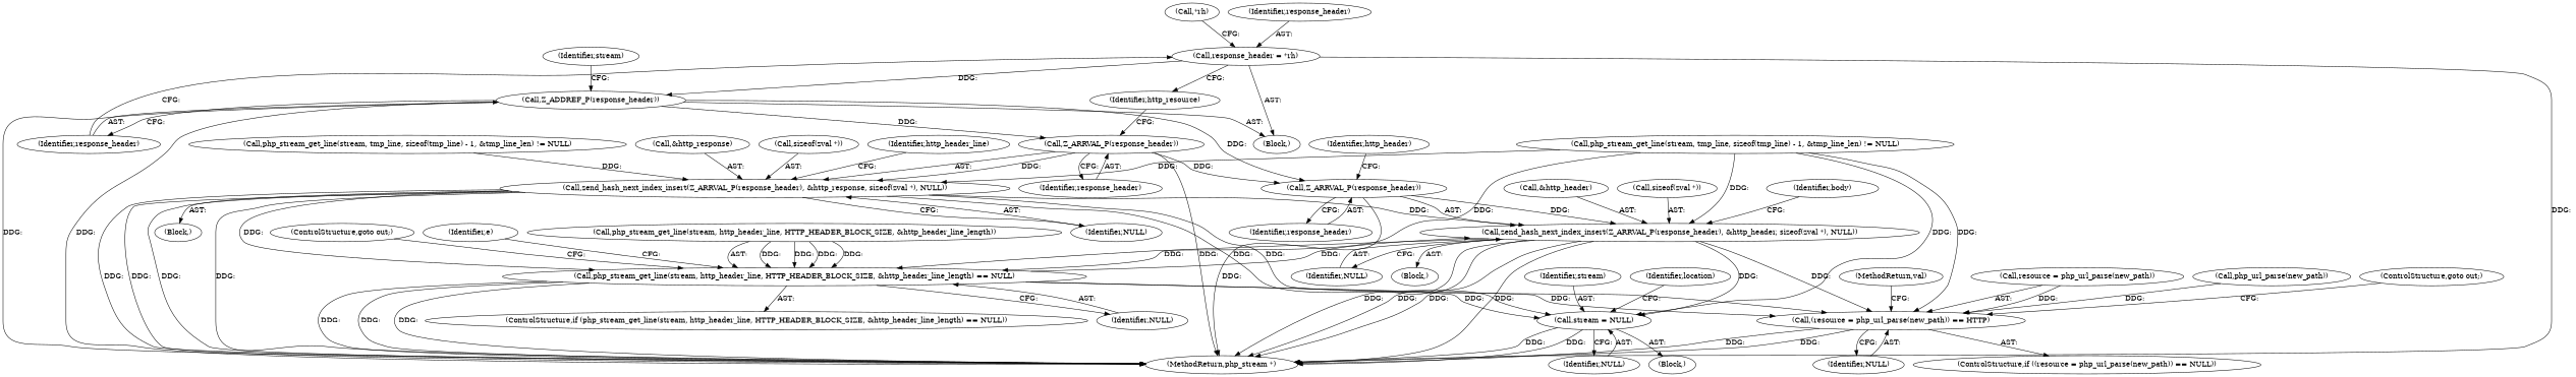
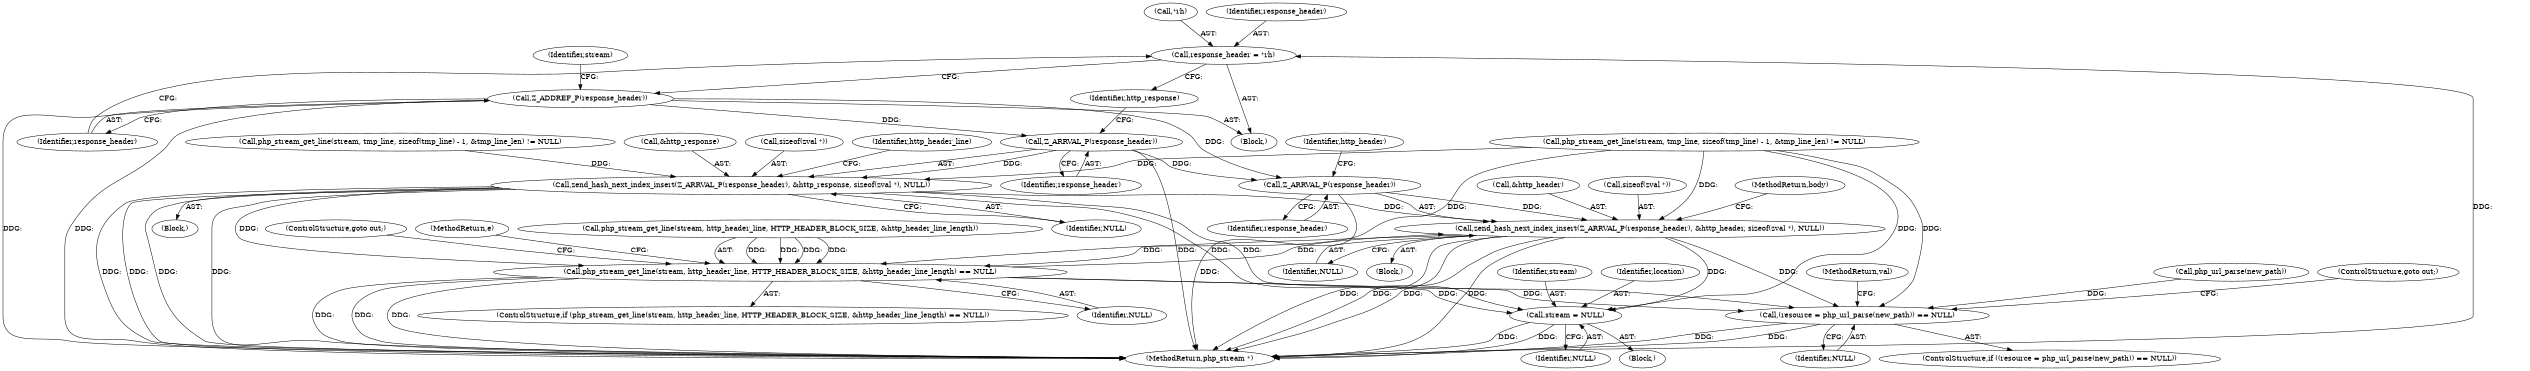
  digraph {
    n1 [label="(Call,response_header = *rh)"]
    n2 [label="(Call,Z_ADDREF_P(response_header))"]
    n3 [label="(MethodReturn,php_stream *)"]
    n4 [label="(Block,)"]
-   n5 [label="(Identifier,http_resource)"]
+   n5 [label="(Identifier,http_response)"]
    n6 [label="(Call,Z_ARRVAL_P(response_header))"]
    n7 [label="(Call,Z_ARRVAL_P(response_header))"]
    n8 [label="(Identifier,response_header)"]
    n9 [label="(Call,*rh)"]
    n10 [label="(Call,zend_hash_next_index_insert(Z_ARRVAL_P(response_header), &http_response, sizeof(zval *), NULL))"]
    n11 [label="(Identifier,response_header)"]
    n12 [label="(Call,zend_hash_next_index_insert(Z_ARRVAL_P(response_header), &http_header, sizeof(zval *), NULL))"]
    n13 [label="(Identifier,response_header)"]
    n14 [label="(Call,php_stream_get_line(stream, http_header_line, HTTP_HEADER_BLOCK_SIZE, &http_header_line_length) == NULL)"]
    n15 [label="(Call,stream = NULL)"]
-   n16 [label="(Call,(resource = php_url_parse(new_path)) == HTTP)"]
+   n16 [label="(Call,(resource = php_url_parse(new_path)) == NULL)"]
    n17 [label="(Identifier,NULL)"]
    n18 [label="(Block,)"]
    n19 [label="(Identifier,NULL)"]
    n20 [label="(ControlStructure,if (php_stream_get_line(stream, http_header_line, HTTP_HEADER_BLOCK_SIZE, &http_header_line_length) == NULL))"]
    n21 [label="(Identifier,NULL)"]
    n22 [label="(Block,)"]
    n23 [label="(Block,)"]
    n24 [label="(Identifier,NULL)"]
    n25 [label="(Identifier,NULL)"]
    n26 [label="(ControlStructure,if ((resource = php_url_parse(new_path)) == NULL))"]
    n27 [label="(Identifier,http_header)"]
    n28 [label="(Call,php_stream_get_line(stream, http_header_line, HTTP_HEADER_BLOCK_SIZE, &http_header_line_length))"]
    n29 [label="(MethodReturn,val)"]
    n30 [label="(ControlStructure,goto out;)"]
    n31 [label="(Call,php_stream_get_line(stream, tmp_line, sizeof(tmp_line) - 1, &tmp_line_len) != NULL)"]
    n32 [label="(Call,&http_response)"]
-   n33 [label="(Call,resource = php_url_parse(new_path))"]
    n34 [label="(Identifier,stream)"]
    n35 [label="(Identifier,location)"]
    n36 [label="(Call,php_stream_get_line(stream, tmp_line, sizeof(tmp_line) - 1, &tmp_line_len) != NULL)"]
    n37 [label="(Call,php_url_parse(new_path))"]
-   n38 [label="(Identifier,e)"]
+   n38 [label="(MethodReturn,e)"]
    n39 [label="(Call,sizeof(zval *))"]
    n40 [label="(Call,sizeof(zval *))"]
    n41 [label="(Identifier,response_header)"]
-   n42 [label="(Identifier,body)"]
+   n42 [label="(MethodReturn,body)"]
    n43 [label="(Call,&http_header)"]
    n44 [label="(Identifier,stream)"]
    n45 [label="(ControlStructure,goto out;)"]
    n46 [label="(Identifier,http_header_line)"]
-   n1 -> n2 [label="DDG: "]
-   n1 -> n3 [label="DDG: "]
+   n1 -> n2 [label="CFG: "]
+   n3 -> n1 [label="DDG: "]
    n1 -> n4 [label="AST: "]
    n1 -> n5 [label="CFG: "]
    n2 -> n3 [label="DDG: "]
    n2 -> n3 [label="DDG: "]
    n2 -> n4 [label="AST: "]
    n2 -> n6 [label="DDG: "]
    n2 -> n7 [label="DDG: "]
    n2 -> n8 [label="CFG: "]
    n5 -> n6 [label="CFG: "]
    n6 -> n3 [label="DDG: "]
    n6 -> n7 [label="DDG: "]
    n6 -> n10 [label="AST: "]
    n6 -> n10 [label="DDG: "]
    n6 -> n11 [label="CFG: "]
    n7 -> n3 [label="DDG: "]
    n7 -> n12 [label="AST: "]
    n7 -> n12 [label="DDG: "]
    n7 -> n13 [label="CFG: "]
    n8 -> n1 [label="CFG: "]
    n8 -> n2 [label="AST: "]
-   n9 -> n1 [label="CFG: "]
+   n9 -> n1 [label="AST: "]
    n10 -> n3 [label="DDG: "]
    n10 -> n3 [label="DDG: "]
    n10 -> n3 [label="DDG: "]
    n10 -> n3 [label="DDG: "]
    n10 -> n12 [label="DDG: "]
    n10 -> n14 [label="DDG: "]
    n10 -> n15 [label="DDG: "]
    n10 -> n16 [label="DDG: "]
    n10 -> n17 [label="CFG: "]
    n10 -> n18 [label="AST: "]
    n11 -> n6 [label="AST: "]
    n12 -> n3 [label="DDG: "]
    n12 -> n3 [label="DDG: "]
    n12 -> n3 [label="DDG: "]
    n12 -> n3 [label="DDG: "]
    n12 -> n14 [label="DDG: "]
    n12 -> n15 [label="DDG: "]
    n12 -> n16 [label="DDG: "]
    n12 -> n21 [label="CFG: "]
    n12 -> n22 [label="AST: "]
    n13 -> n7 [label="AST: "]
    n14 -> n3 [label="DDG: "]
    n14 -> n3 [label="DDG: "]
    n14 -> n3 [label="DDG: "]
    n14 -> n12 [label="DDG: "]
    n14 -> n15 [label="DDG: "]
    n14 -> n16 [label="DDG: "]
    n14 -> n19 [label="CFG: "]
    n14 -> n20 [label="AST: "]
    n15 -> n3 [label="DDG: "]
    n15 -> n3 [label="DDG: "]
    n15 -> n23 [label="AST: "]
    n15 -> n24 [label="CFG: "]
    n16 -> n3 [label="DDG: "]
    n16 -> n3 [label="DDG: "]
    n16 -> n25 [label="CFG: "]
    n16 -> n26 [label="AST: "]
    n17 -> n10 [label="AST: "]
    n19 -> n14 [label="AST: "]
    n21 -> n12 [label="AST: "]
    n24 -> n15 [label="AST: "]
    n25 -> n16 [label="AST: "]
    n27 -> n7 [label="CFG: "]
    n28 -> n14 [label="AST: "]
    n28 -> n14 [label="DDG: "]
    n28 -> n14 [label="DDG: "]
    n28 -> n14 [label="DDG: "]
    n28 -> n14 [label="DDG: "]
    n29 -> n16 [label="CFG: "]
    n30 -> n14 [label="CFG: "]
    n31 -> n10 [label="DDG: "]
    n32 -> n10 [label="AST: "]
-   n33 -> n16 [label="AST: "]
-   n33 -> n16 [label="DDG: "]
    n34 -> n2 [label="CFG: "]
-   n35 -> n15 [label="CFG: "]
+   n35 -> n15 [label="AST: "]
    n36 -> n10 [label="DDG: "]
    n36 -> n12 [label="DDG: "]
    n36 -> n14 [label="DDG: "]
    n36 -> n15 [label="DDG: "]
    n36 -> n16 [label="DDG: "]
    n37 -> n16 [label="DDG: "]
    n38 -> n14 [label="CFG: "]
    n39 -> n12 [label="AST: "]
    n40 -> n10 [label="AST: "]
    n41 -> n1 [label="AST: "]
    n42 -> n12 [label="CFG: "]
    n43 -> n12 [label="AST: "]
    n44 -> n15 [label="AST: "]
    n45 -> n16 [label="CFG: "]
    n46 -> n10 [label="CFG: "]
  }
